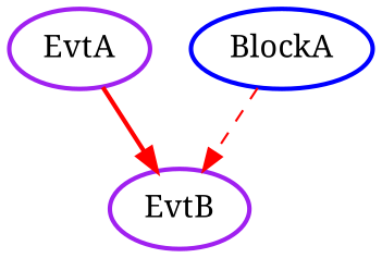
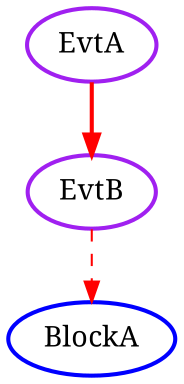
  digraph {
    fontname="Noto Serif"
    node [bpid=8 color=purple cpu=0 fid=1 fillcolor=white fontname="Noto Serif" gid=5 pattern=A penwidth=2 shape=oval sid=2 style=filled toffs=0 tperiod=100000000]
    edge [color=red fontname="Noto Serif" type=defdst]
    EvtB [evtno=255 par=2 patentry=1 toffs=1000 type=tmsg]
    EvtA
    BlockA [color=blue]
    subgraph sub_1 {
      EvtB
      EvtA
      BlockA
    }
    EvtA -> EvtB [style=bold]
-   BlockA -> EvtB [style=dashed]
+   EvtB -> BlockA [style=dashed]
  }
